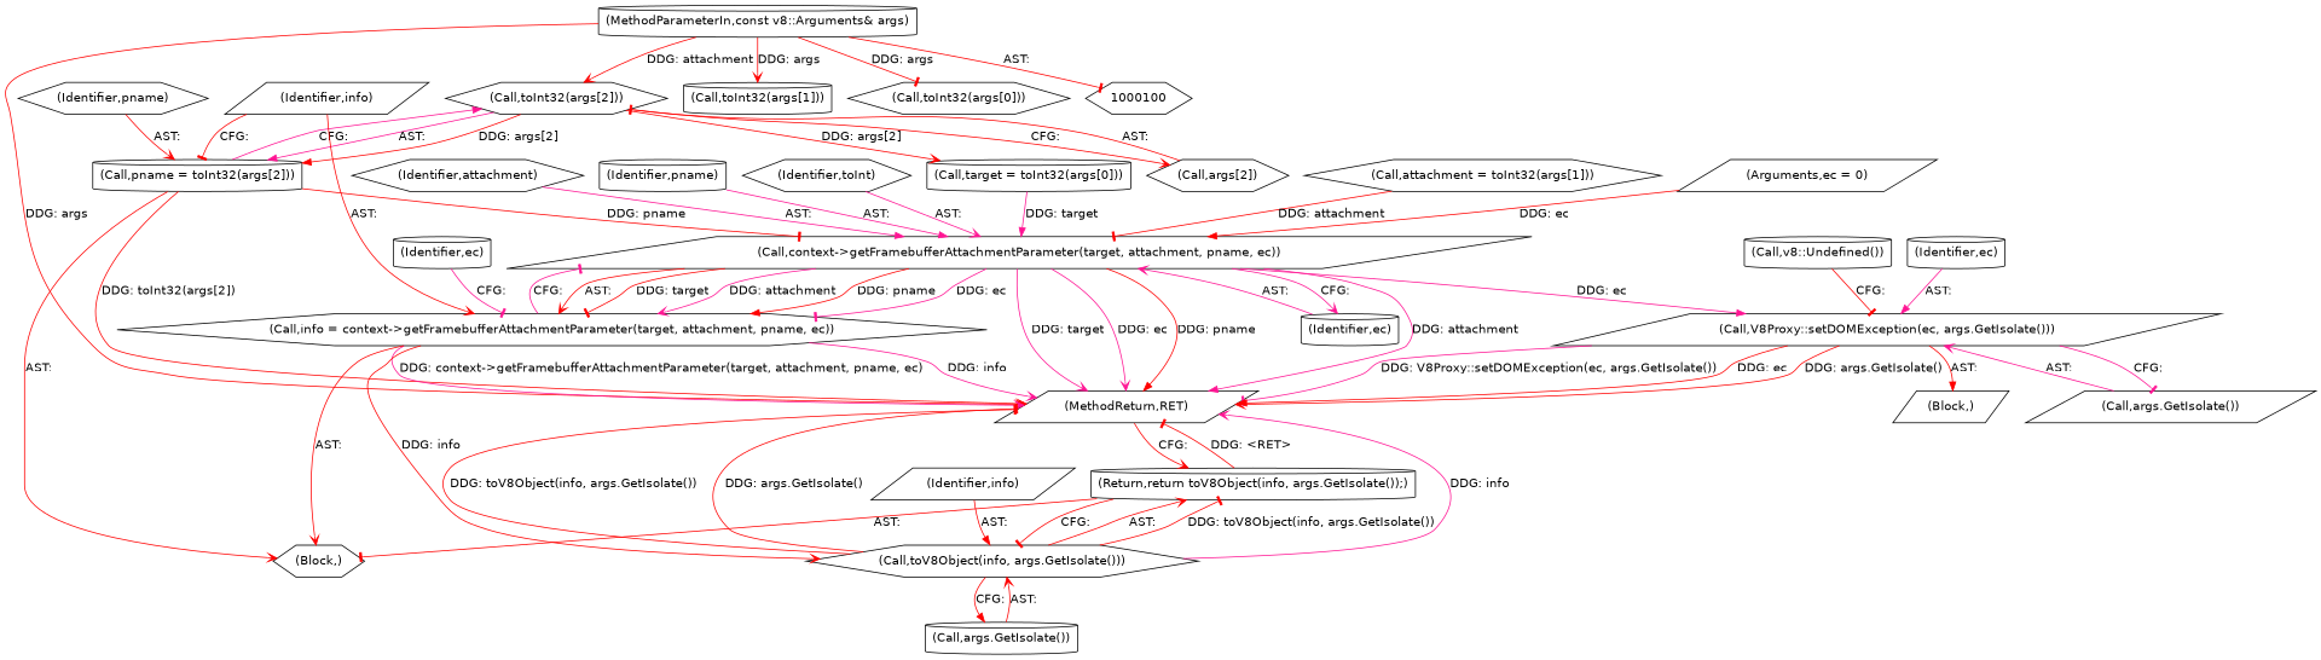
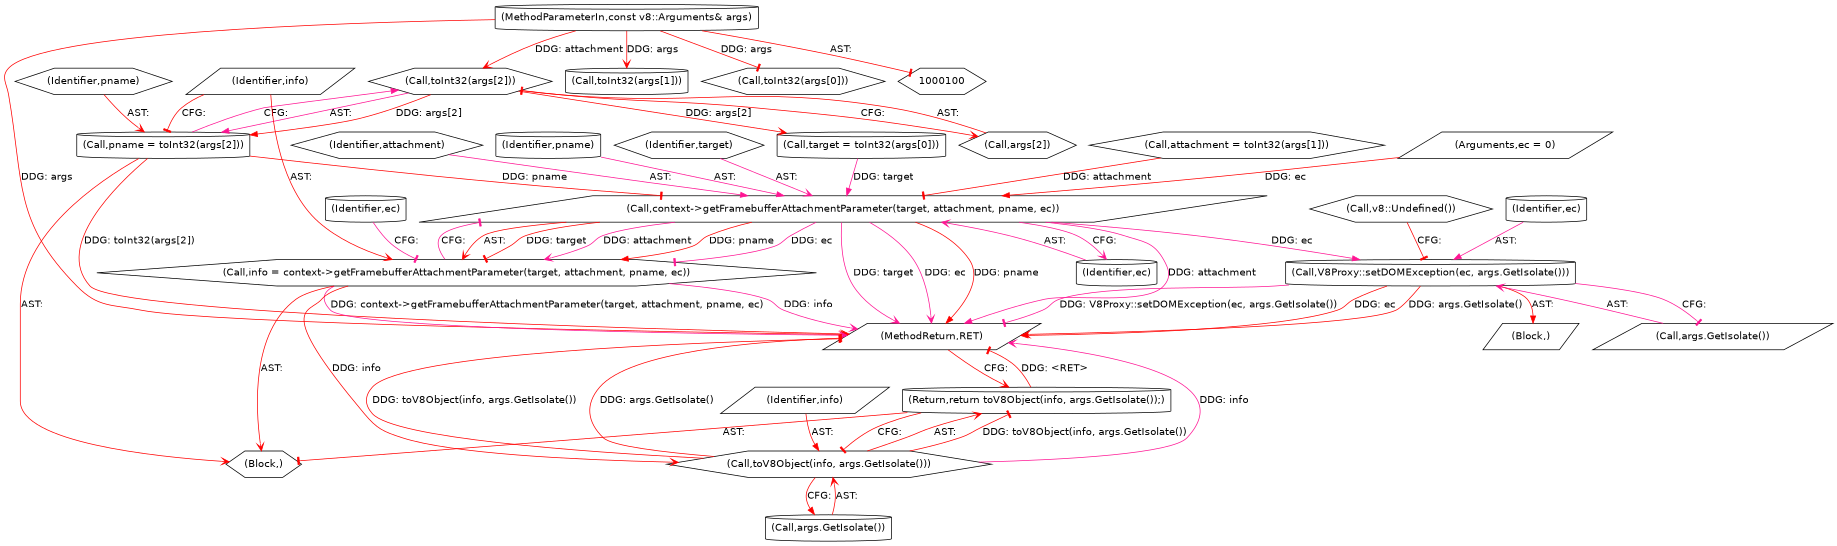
  digraph {
    fontname="DejaVu Sans"
    node [fontname="DejaVu Sans" shape=cylinder]
    edge [arrowhead=vee color=red fontname="DejaVu Sans"]
    n1 [label="(Call,toInt32(args[2]))" shape=hexagon]
    n2 [label="(Call,pname = toInt32(args[2]))"]
    n3 [label="(Call,args[2])" shape=hexagon]
    n4 [label="(Call,target = toInt32(args[0]))"]
    n5 [label="(MethodReturn,RET)" shape=parallelogram]
    n6 [label="(Call,context->getFramebufferAttachmentParameter(target, attachment, pname, ec))" shape=parallelogram]
    n7 [label="(Block,)" shape=hexagon]
    n8 [label="(Return,return toV8Object(info, args.GetIsolate());)"]
    n9 [label="(MethodParameterIn,const v8::Arguments& args)"]
    n10 [label="(Call,toInt32(args[1]))"]
    n11 [label="(Call,toInt32(args[0]))" shape=hexagon]
    1000100 [shape=hexagon]
    n13 [label="(Call,info = context->getFramebufferAttachmentParameter(target, attachment, pname, ec))" shape=hexagon]
-   n14 [label="(Call,V8Proxy::setDOMException(ec, args.GetIsolate()))" shape=parallelogram]
+   n14 [label="(Call,V8Proxy::setDOMException(ec, args.GetIsolate()))"]
    n15 [label="(Identifier,ec)"]
    n16 [label="(Call,toV8Object(info, args.GetIsolate()))" shape=hexagon]
    n17 [label="(Call,args.GetIsolate())" shape=parallelogram]
    n18 [label="(Block,)" shape=parallelogram]
    n19 [label="(Call,args.GetIsolate())"]
-   n20 [label="(Call,v8::Undefined())"]
+   n20 [label="(Call,v8::Undefined())" shape=hexagon]
    n21 [label="(Identifier,ec)"]
    n22 [label="(Call,attachment = toInt32(args[1]))" shape=hexagon]
    n23 [label="(Arguments,ec = 0)" shape=parallelogram]
    n24 [label="(Identifier,ec)"]
    n25 [label="(Identifier,attachment)" shape=hexagon]
    n26 [label="(Identifier,info)" shape=parallelogram]
    n27 [label="(Identifier,pname)" shape=hexagon]
    n28 [label="(Identifier,pname)"]
-   n29 [label="(Identifier,toInt)" shape=hexagon]
+   n29 [label="(Identifier,target)" shape=hexagon]
    n30 [label="(Identifier,info)" shape=parallelogram]
    n1 -> n2 [arrowhead=normal color=deeppink label="AST: "]
    n1 -> n2 [arrowhead=normal label="DDG: args[2]"]
    n1 -> n3 [label="CFG: "]
    n1 -> n4 [label="DDG: args[2]"]
    n2 -> n1 [arrowhead=normal color=deeppink label="CFG: "]
    n2 -> n5 [label="DDG: toInt32(args[2])"]
    n2 -> n6 [arrowhead=tee label="DDG: pname"]
    n2 -> n7 [label="AST: "]
    n3 -> n1 [arrowhead=tee label="AST: "]
    n4 -> n6 [arrowhead=normal color=deeppink label="DDG: target"]
    n5 -> n8 [label="CFG: "]
    n6 -> n5 [color=deeppink label="DDG: target"]
    n6 -> n5 [color=deeppink label="DDG: ec"]
    n6 -> n5 [arrowhead=normal label="DDG: pname"]
    n6 -> n5 [arrowhead=normal color=deeppink label="DDG: attachment"]
    n6 -> n13 [label="AST: "]
    n6 -> n13 [arrowhead=tee label="DDG: target"]
    n6 -> n13 [color=deeppink label="DDG: attachment"]
    n6 -> n13 [arrowhead=normal label="DDG: pname"]
    n6 -> n13 [arrowhead=tee color=deeppink label="DDG: ec"]
    n6 -> n14 [arrowhead=normal color=deeppink label="DDG: ec"]
    n6 -> n15 [color=deeppink label="CFG: "]
    n8 -> n5 [arrowhead=tee label="DDG: <RET>"]
    n8 -> n7 [arrowhead=tee label="AST: "]
    n8 -> n16 [arrowhead=tee label="CFG: "]
    n9 -> n1 [label="DDG: attachment"]
    n9 -> n5 [label="DDG: args"]
    n9 -> n10 [label="DDG: args"]
    n9 -> n11 [arrowhead=tee label="DDG: args"]
    n9 -> 1000100 [arrowhead=tee label="AST: "]
    n13 -> n5 [color=deeppink label="DDG: info"]
    n13 -> n5 [color=deeppink label="DDG: context->getFramebufferAttachmentParameter(target, attachment, pname, ec)"]
    n13 -> n6 [arrowhead=tee color=deeppink label="CFG: "]
    n13 -> n7 [label="AST: "]
    n13 -> n16 [label="DDG: info"]
    n14 -> n5 [arrowhead=tee color=deeppink label="DDG: V8Proxy::setDOMException(ec, args.GetIsolate())"]
    n14 -> n5 [arrowhead=normal label="DDG: ec"]
    n14 -> n5 [label="DDG: args.GetIsolate()"]
    n14 -> n17 [arrowhead=tee color=deeppink label="CFG: "]
    n14 -> n18 [arrowhead=normal label="AST: "]
    n15 -> n6 [color=deeppink label="AST: "]
    n16 -> n5 [color=deeppink label="DDG: info"]
    n16 -> n5 [arrowhead=tee label="DDG: toV8Object(info, args.GetIsolate())"]
    n16 -> n5 [arrowhead=tee label="DDG: args.GetIsolate()"]
    n16 -> n8 [label="AST: "]
    n16 -> n8 [arrowhead=tee label="DDG: toV8Object(info, args.GetIsolate())"]
    n16 -> n19 [arrowhead=normal label="CFG: "]
    n17 -> n14 [color=deeppink label="AST: "]
    n19 -> n16 [label="AST: "]
    n20 -> n14 [arrowhead=tee label="CFG: "]
    n21 -> n14 [arrowhead=normal color=deeppink label="AST: "]
    n22 -> n6 [arrowhead=tee label="DDG: attachment"]
    n23 -> n6 [arrowhead=normal label="DDG: ec"]
    n24 -> n13 [arrowhead=tee color=deeppink label="CFG: "]
    n25 -> n6 [arrowhead=normal color=deeppink label="AST: "]
    n26 -> n16 [arrowhead=normal label="AST: "]
    n27 -> n2 [label="AST: "]
    n28 -> n6 [arrowhead=normal color=deeppink label="AST: "]
    n29 -> n6 [color=deeppink label="AST: "]
    n30 -> n2 [arrowhead=tee label="CFG: "]
    n30 -> n13 [label="AST: "]
  }
